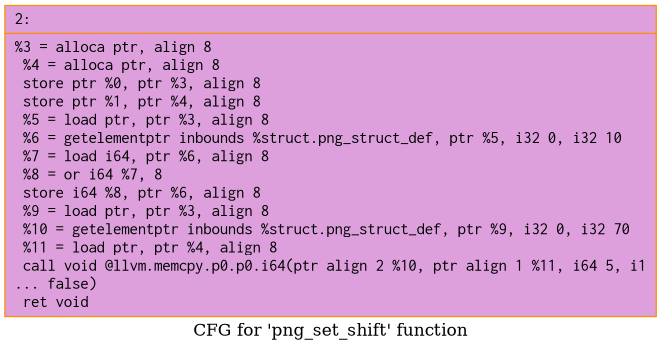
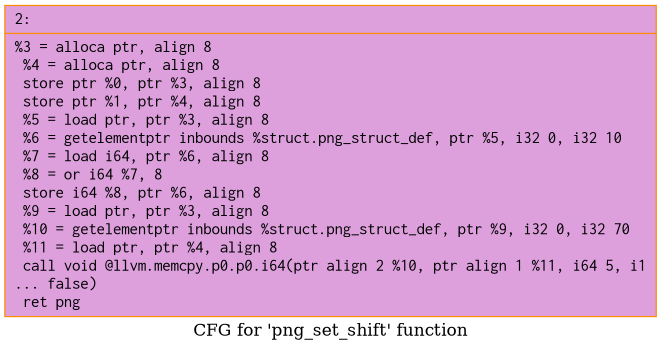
  digraph {
    label="CFG for 'png_set_shift' function"
-   n1 [color=darkorange fillcolor=plum fontname=Courier label="{2:\l|  %3 = alloca ptr, align 8\l  %4 = alloca ptr, align 8\l  store ptr %0, ptr %3, align 8\l  store ptr %1, ptr %4, align 8\l  %5 = load ptr, ptr %3, align 8\l  %6 = getelementptr inbounds %struct.png_struct_def, ptr %5, i32 0, i32 10\l  %7 = load i64, ptr %6, align 8\l  %8 = or i64 %7, 8\l  store i64 %8, ptr %6, align 8\l  %9 = load ptr, ptr %3, align 8\l  %10 = getelementptr inbounds %struct.png_struct_def, ptr %9, i32 0, i32 70\l  %11 = load ptr, ptr %4, align 8\l  call void @llvm.memcpy.p0.p0.i64(ptr align 2 %10, ptr align 1 %11, i64 5, i1\l... false)\l  ret void\l}" shape=record style=filled]
+   n1 [color=darkorange fillcolor=plum fontname=Courier label="{2:\l|  %3 = alloca ptr, align 8\l  %4 = alloca ptr, align 8\l  store ptr %0, ptr %3, align 8\l  store ptr %1, ptr %4, align 8\l  %5 = load ptr, ptr %3, align 8\l  %6 = getelementptr inbounds %struct.png_struct_def, ptr %5, i32 0, i32 10\l  %7 = load i64, ptr %6, align 8\l  %8 = or i64 %7, 8\l  store i64 %8, ptr %6, align 8\l  %9 = load ptr, ptr %3, align 8\l  %10 = getelementptr inbounds %struct.png_struct_def, ptr %9, i32 0, i32 70\l  %11 = load ptr, ptr %4, align 8\l  call void @llvm.memcpy.p0.p0.i64(ptr align 2 %10, ptr align 1 %11, i64 5, i1\l... false)\l  ret png\l}" shape=record style=filled]
  }
